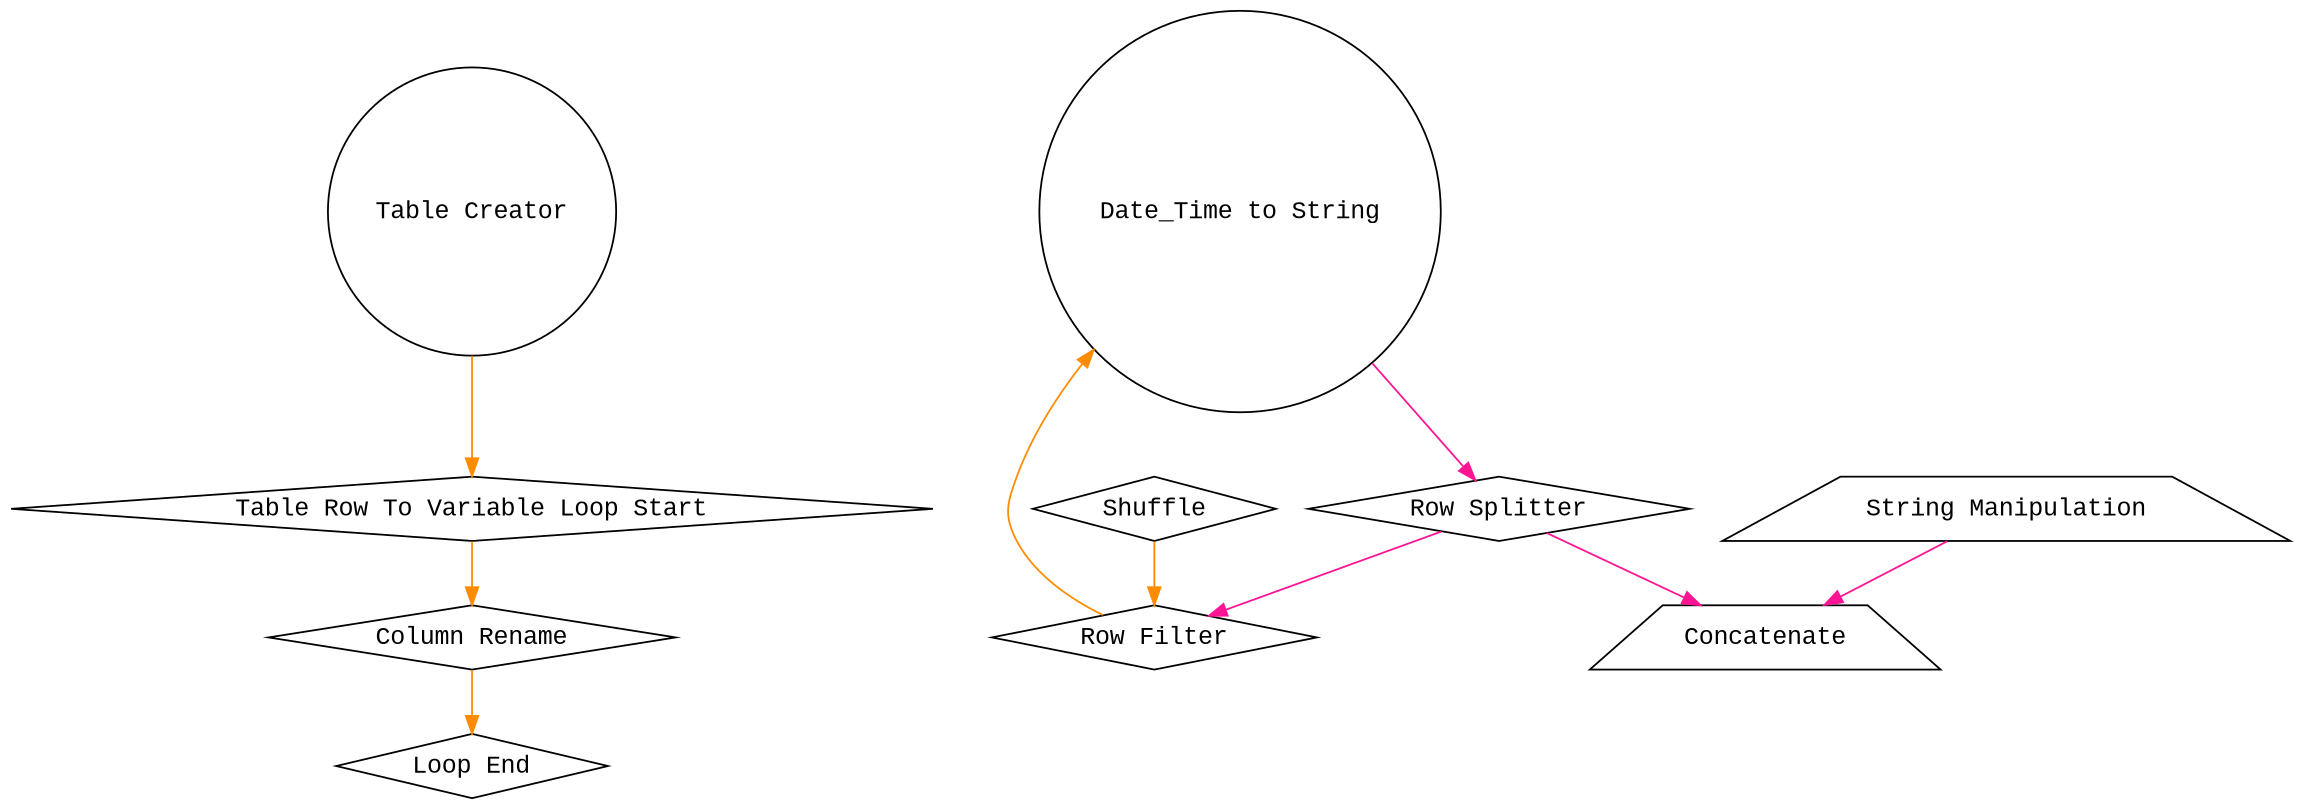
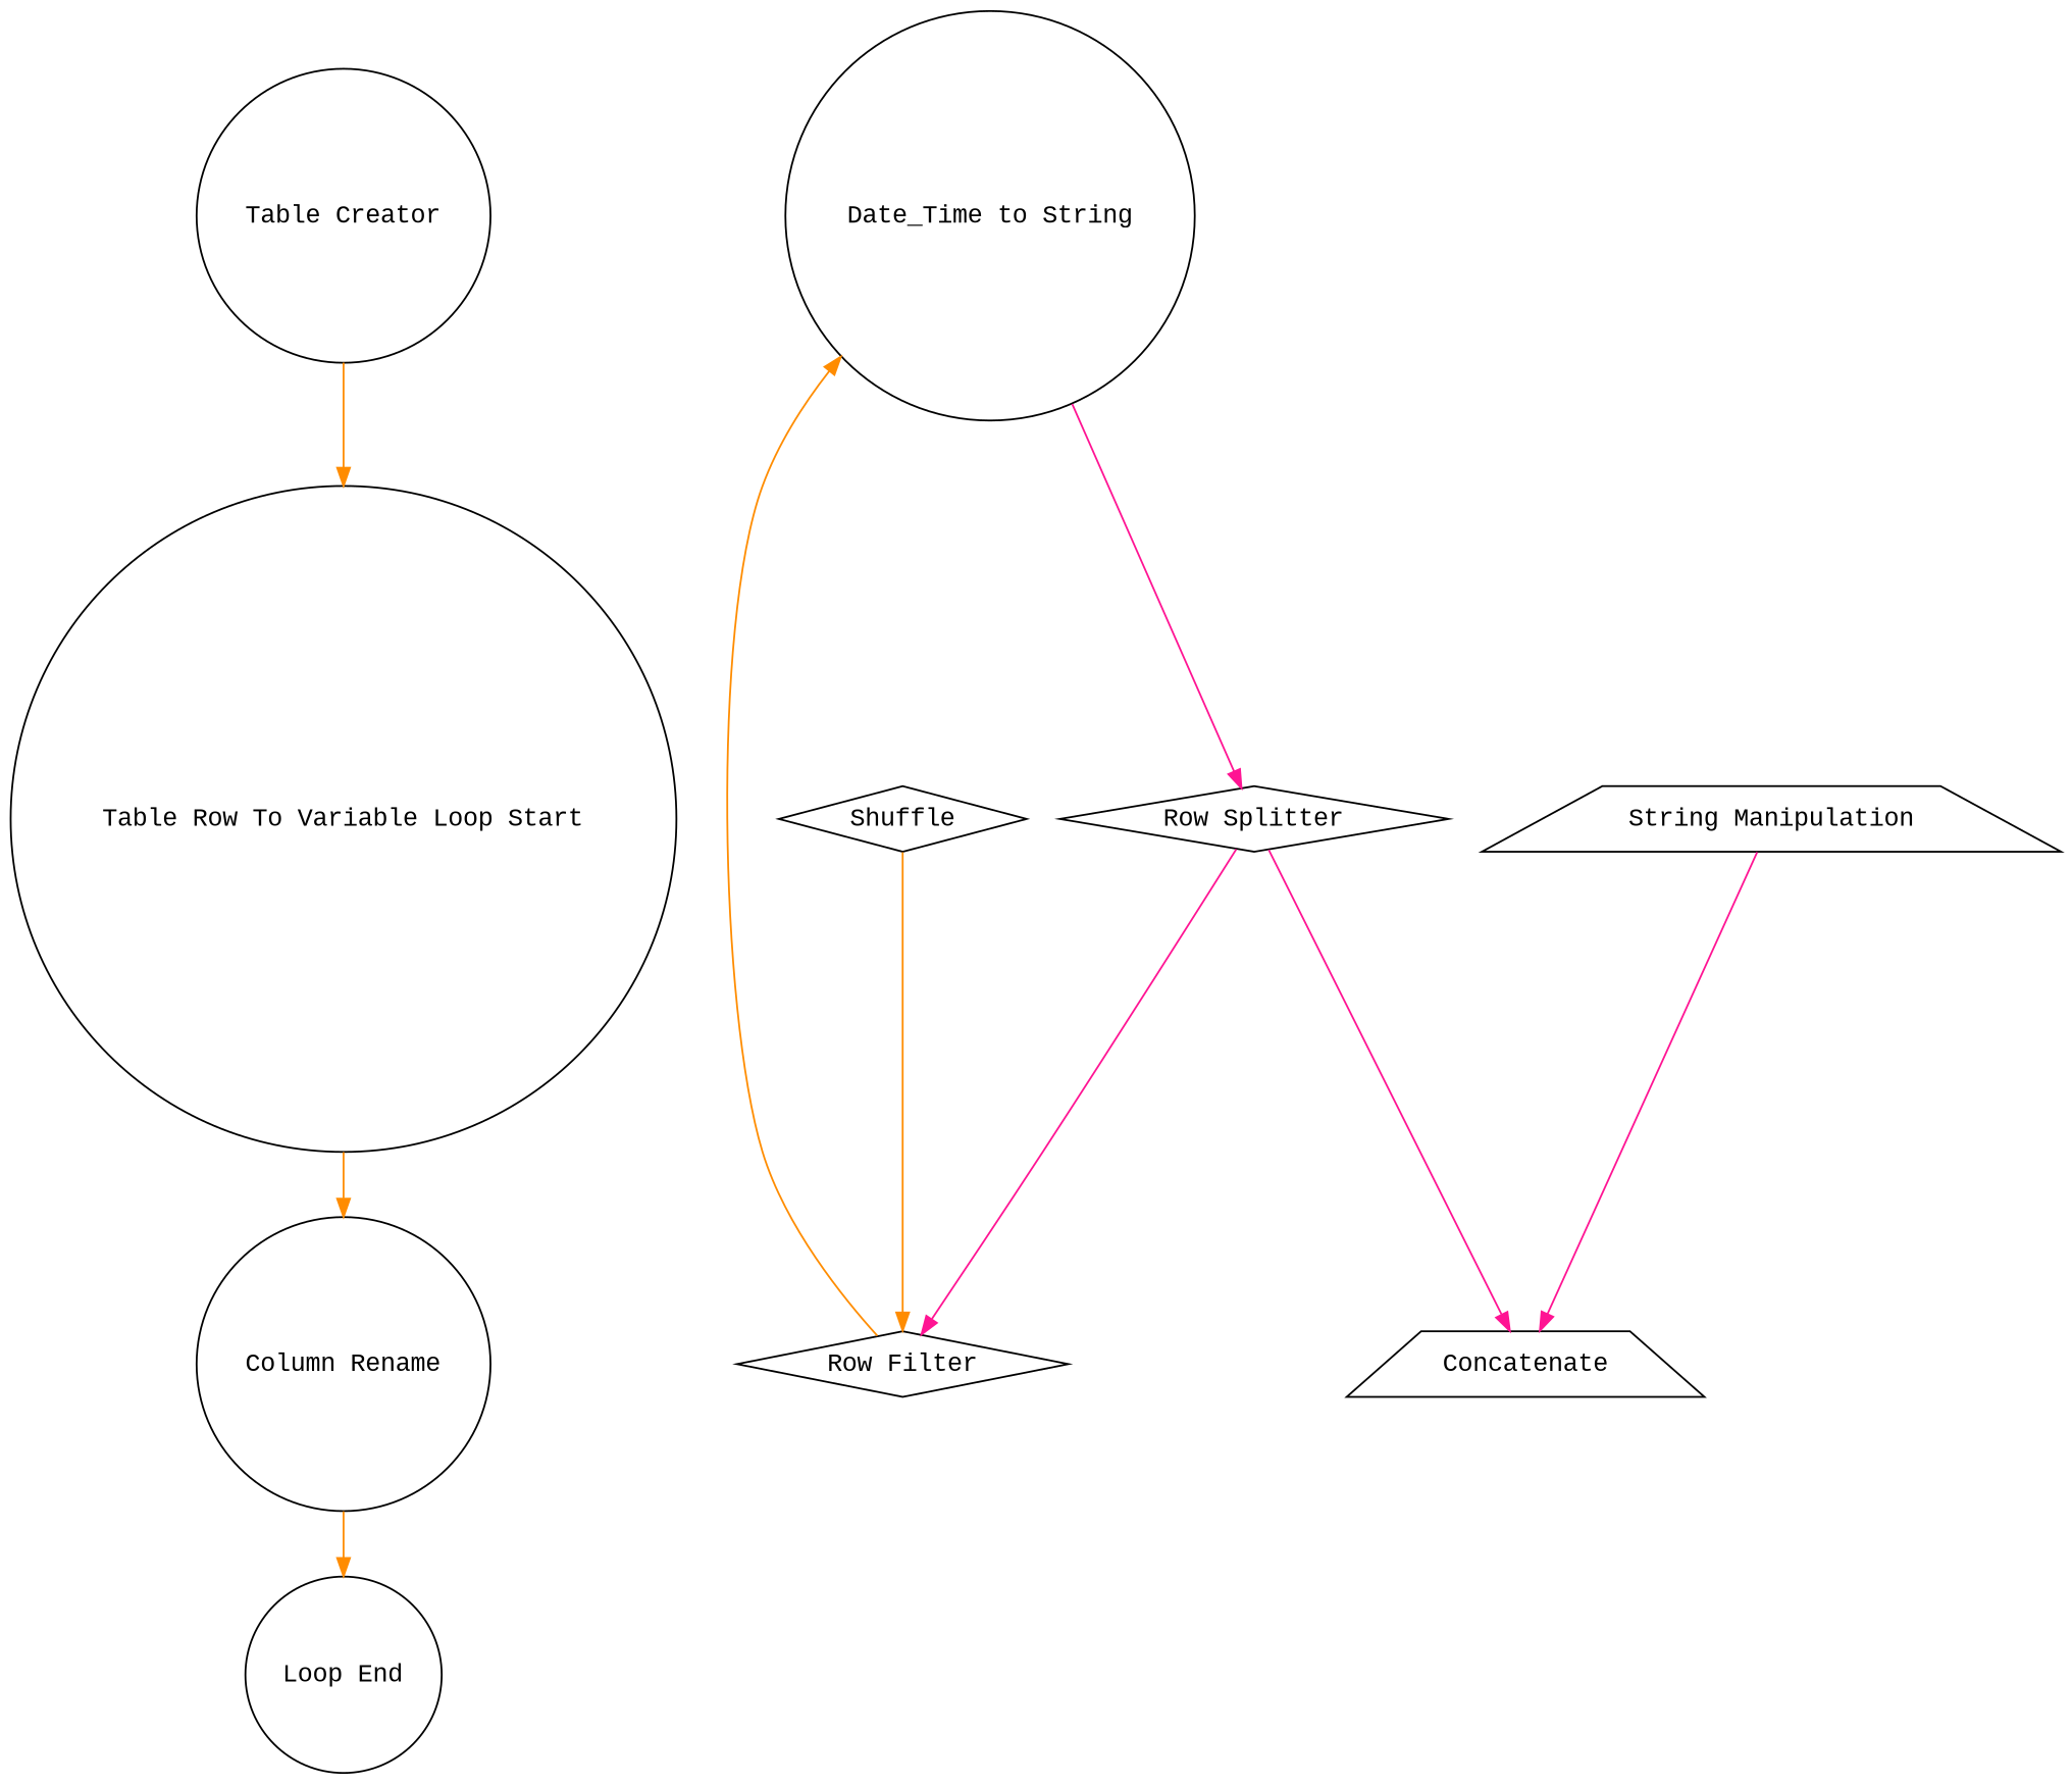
  digraph {
    fontname="Liberation Mono"
    rankdir=TB
    node [fontname="Liberation Mono" shape=circle]
    edge [color=darkorange fontname="Liberation Mono"]
    n1 [label="Table Creator"]
-   n2 [label="Table Row To Variable Loop Start" shape=diamond]
-   n3 [label="Column Rename" shape=diamond]
-   n4 [label="Loop End" shape=diamond]
+   n2 [label="Table Row To Variable Loop Start"]
+   n3 [label="Column Rename"]
+   n4 [label="Loop End"]
    n5 [label="Date_Time to String"]
    n6 [label="Row Splitter" shape=diamond]
    n7 [label="Row Filter" shape=diamond]
    n8 [label=Concatenate shape=trapezium]
    n9 [label=Shuffle shape=diamond]
    n10 [label="String Manipulation" shape=trapezium]
    n1 -> n2
    n2 -> n3
    n3 -> n4
    n5 -> n6 [color=deeppink]
    n6 -> n7 [color=deeppink]
    n6 -> n8 [color=deeppink]
    n7 -> n5
    n9 -> n7
    n10 -> n8 [color=deeppink]
  }
